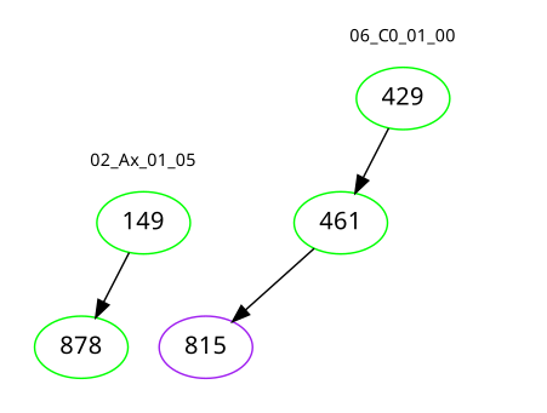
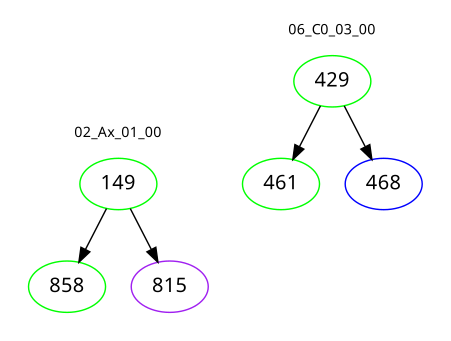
  digraph {
    fontname="Noto Sans"
    node [color=green fontname="Noto Sans"]
    edge [color=black fontname="Noto Sans"]
    n1 [label=149]
-   n2 [label=878]
+   n2 [label=858]
    n3 [color=purple label=815]
    n4 [label=429]
    n5 [label=461]
+   n6 [color=blue label=468]
    subgraph cluster_1 {
      color=white
      fontsize=10
-     label="02_Ax_01_05"
+     label="02_Ax_01_00"
      n1
      n2
      n3
    }
    subgraph cluster_2 {
      color=white
      fontsize=10
-     label="06_C0_01_00"
+     label="06_C0_03_00"
      n4
      n5
+     n6
    }
    n1 -> n2
-   n5 -> n3
+   n1 -> n3
    n4 -> n5
+   n4 -> n6
  }
